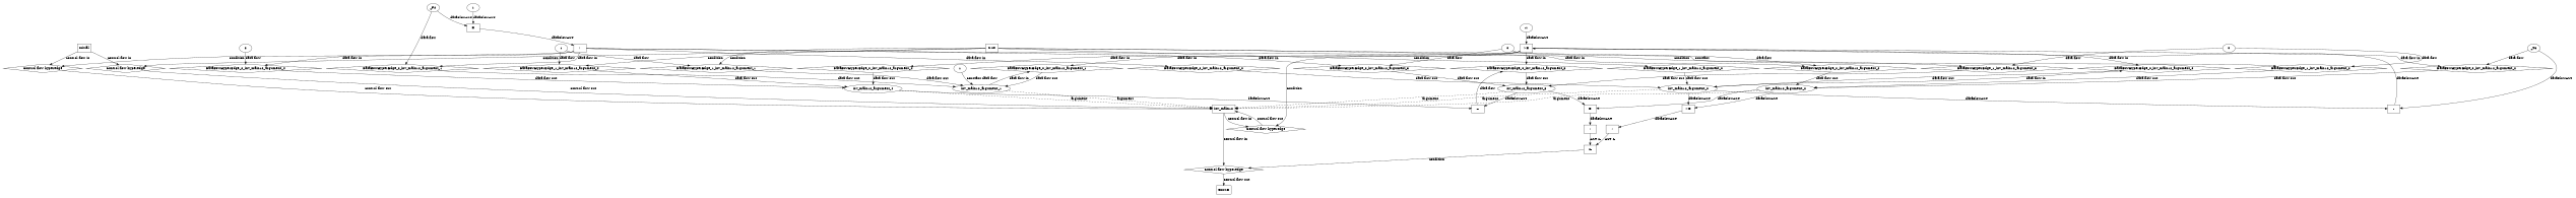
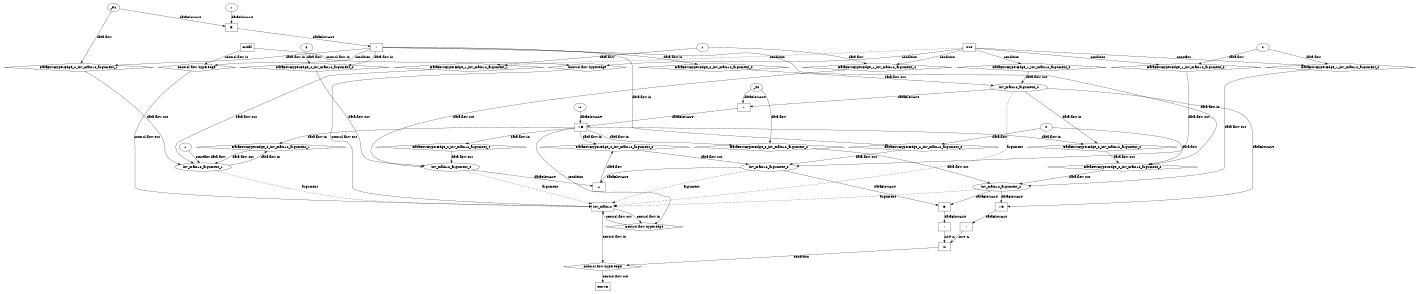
  digraph {
    node [shape=diamond]
    n1 [label=inv_main12 nodeName=inv_main12 shape=rect]
    n2 [label="Control flow hyperedge" nodeName=ControlFowHyperEdge_0]
    n3 [label="Control flow hyperedge" nodeName=ControlFowHyperEdge_3]
    n4 [label=FALSE nodeName=FALSE shape=rect]
    n5 [label=Initial nodeName=Initial shape=rect]
    n6 [label="Control flow hyperedge" nodeName=ControlFowHyperEdge_1]
    n7 [label="Control flow hyperedge" nodeName=ControlFowHyperEdge_2]
    n8 [label=inv_main12_argument_0 nodeName=argument0 shape=oval]
    n9 [label="-" nodeName=xxxinv_main12___inv_main12_0xxxguard_0_node_1 shape=rect]
    n10 [label=">=" nodeName=xxxFALSE___inv_main12_3xxxguard_0_node_1 shape=rect]
    n11 [label=DataFowHyperEdge_0_inv_main12_argument_0 nodeName=DataFowHyperEdge_0_inv_main12_argument_0]
    n12 [label=">=" nodeName=xxxinv_main12___inv_main12_0xxxguard_0_node_0 shape=rect]
    n13 [label="!" nodeName=xxxFALSE___inv_main12_3xxxguard_0_node_0 shape=rect]
    n14 [label=inv_main12_argument_1 nodeName=argument1 shape=oval]
    n15 [label=DataFowHyperEdge_0_inv_main12_argument_1 nodeName=DataFowHyperEdge_0_inv_main12_argument_1]
    n16 [label=inv_main12_argument_2 nodeName=argument2 shape=oval]
    n17 [label="=" nodeName=xxxFALSE___inv_main12_3xxxguard1_node_1 shape=rect]
    n18 [label="!" nodeName=xxxFALSE___inv_main12_3xxxguard1_node_0 shape=rect]
    n19 [label=inv_main12_argument_3 nodeName=argument3 shape=oval]
    n20 [label="+" nodeName=xxxinv_main12___inv_main12_0xxxdataFlow1_node_0 shape=rect]
    n21 [label=DataFowHyperEdge_0_inv_main12_argument_3 nodeName=DataFowHyperEdge_0_inv_main12_argument_3]
    n22 [label=inv_main12_argument_4 nodeName=argument4 shape=oval]
    n23 [label=DataFowHyperEdge_0_inv_main12_argument_2 nodeName=DataFowHyperEdge_0_inv_main12_argument_2]
    n24 [label=DataFowHyperEdge_0_inv_main12_argument_4 nodeName=DataFowHyperEdge_0_inv_main12_argument_4]
    n25 [label=-1 nodeName=xxxinv_main12___inv_main12_0xxxguard_0_node_4 shape=""]
    n26 [label=_T6 nodeName=xxxinv_main12___inv_main12_0xxxdataFlow_0_node_0 shape=""]
    n27 [label=true nodeName=true_1 shape=rect]
    n28 [label=DataFowHyperEdge_1_inv_main12_argument_1 nodeName=DataFowHyperEdge_1_inv_main12_argument_1]
    n29 [label=DataFowHyperEdge_1_inv_main12_argument_2 nodeName=DataFowHyperEdge_1_inv_main12_argument_2]
    n30 [label=DataFowHyperEdge_1_inv_main12_argument_3 nodeName=DataFowHyperEdge_1_inv_main12_argument_3]
    n31 [label=DataFowHyperEdge_1_inv_main12_argument_4 nodeName=DataFowHyperEdge_1_inv_main12_argument_4]
    n32 [label=DataFowHyperEdge_1_inv_main12_argument_0 nodeName=DataFowHyperEdge_1_inv_main12_argument_0]
    n33 [label=1 nodeName=xxxinv_main12___Initial_1xxxdataFlow_0_node_0 shape=""]
    n34 [label=0 nodeName=xxxinv_main12___Initial_1xxxdataFlow1_node_0 shape=""]
    n35 [label="!" nodeName=xxxinv_main12___Initial_2xxxguard_0_node_0 shape=rect]
    n36 [label=DataFowHyperEdge_2_inv_main12_argument_1 nodeName=DataFowHyperEdge_2_inv_main12_argument_1]
    n37 [label=DataFowHyperEdge_2_inv_main12_argument_2 nodeName=DataFowHyperEdge_2_inv_main12_argument_2]
    n38 [label=DataFowHyperEdge_2_inv_main12_argument_3 nodeName=DataFowHyperEdge_2_inv_main12_argument_3]
    n39 [label=DataFowHyperEdge_2_inv_main12_argument_4 nodeName=DataFowHyperEdge_2_inv_main12_argument_4]
    n40 [label=DataFowHyperEdge_2_inv_main12_argument_0 nodeName=DataFowHyperEdge_2_inv_main12_argument_0]
    n41 [label="=" nodeName=xxxinv_main12___Initial_2xxxguard_0_node_1 shape=rect]
    n42 [label=1 nodeName=xxxinv_main12___Initial_2xxxguard_0_node_3 shape=""]
    n43 [label=_P2 nodeName=xxxinv_main12___Initial_2xxxdataFlow_0_node_0 shape=""]
    n44 [label=0 nodeName=xxxinv_main12___Initial_2xxxdataFlow1_node_0 shape=""]
    n45 [label=2 nodeName=xxxinv_main12___Initial_2xxxdataFlow3_node_0 shape=""]
    n46 [label="&" nodeName=xxxFALSE___inv_main12_3xxx_and shape=rect]
    n47 [label=1 nodeName=xxxFALSE___inv_main12_3xxxinv_main12_argument_1_constant_1 shape=""]
    n1 -> n2 [label="control flow in"]
    n1 -> n3 [label="control flow in"]
    n2 -> n1 [label="control flow out"]
    n3 -> n4 [label="control flow out"]
    n5 -> n6 [label="control flow in"]
    n5 -> n7 [label="control flow in"]
    n6 -> n1 [label="control flow out"]
    n7 -> n1 [label="control flow out"]
    n8 -> n1 [label=argument style=dashed]
    n8 -> n9 [label=dataFlowAST]
    n8 -> n10 [label=dataFlowAST]
    n8 -> n11 [label="data flow in"]
    n9 -> n12 [label=dataFlowAST]
    n10 -> n13 [label=dataFlowAST]
-   n11 -> n8 [label="data flow out"]
+   n11 -> n37 [label="data flow out"]
    n12 -> n2 [label=condition]
    n12 -> n11 [label="data flow in"]
    n12 -> n15 [label="data flow in"]
    n12 -> n21 [label="data flow in"]
    n12 -> n23 [label="data flow in"]
    n12 -> n24 [label="data flow in"]
    n13 -> n46 [label="AST &"]
    n14 -> n1 [label=argument style=dashed]
    n14 -> n15 [label="data flow in"]
    n15 -> n14 [label="data flow out"]
    n16 -> n1 [label=argument style=dashed]
    n16 -> n10 [label=dataFlowAST]
    n16 -> n17 [label=dataFlowAST]
    n17 -> n18 [label=dataFlowAST]
    n18 -> n46 [label="AST &"]
    n19 -> n1 [label=argument style=dashed]
    n19 -> n17 [label=dataFlowAST]
    n19 -> n20 [label=dataFlowAST]
    n20 -> n21 [label="data flow"]
    n21 -> n19 [label="data flow out"]
    n22 -> n1 [label=argument style=dashed]
    n22 -> n20 [label=dataFlowAST]
    n23 -> n16 [label="data flow out"]
    n24 -> n22 [label="data flow out"]
    n25 -> n12 [label=dataFlowAST]
    n26 -> n9 [label=dataFlowAST]
    n26 -> n23 [label="data flow"]
    n27 -> n6 [label=condition]
-   n27 -> n28 [label=condition]
+   n27 -> n28 [label=condition style=dashed]
    n27 -> n29 [label=constant]
    n27 -> n30 [label=condition]
    n27 -> n31 [label=condition]
    n27 -> n32 [label=condition]
    n28 -> n14 [label="data flow out"]
    n29 -> n16 [label="data flow out"]
    n30 -> n19 [label="data flow out"]
    n31 -> n22 [label="data flow out"]
    n32 -> n8 [label="data flow out"]
    n33 -> n28 [label="data flow"]
    n33 -> n31 [label="data flow"]
    n34 -> n29 [label="data flow"]
    n34 -> n30 [label="data flow"]
    n35 -> n7 [label=condition]
    n35 -> n36 [label="data flow in"]
    n35 -> n37 [label="data flow in"]
    n35 -> n38 [label="data flow in"]
    n35 -> n39 [label="data flow in"]
    n35 -> n40 [label="data flow in"]
    n36 -> n14 [label="data flow out"]
    n37 -> n16 [label="data flow out"]
    n38 -> n19 [label="data flow out"]
    n39 -> n22 [label="data flow out"]
    n40 -> n8 [label="data flow out"]
    n41 -> n35 [label=dataFlowAST]
    n42 -> n41 [label=dataFlowAST]
    n43 -> n36 [label="data flow"]
    n43 -> n41 [label=dataFlowAST]
    n44 -> n37 [label="data flow"]
    n44 -> n38 [label="data flow"]
    n45 -> n39 [label="data flow"]
    n46 -> n3 [label=condition]
    n47 -> n14 [label="constant data flow"]
  }
